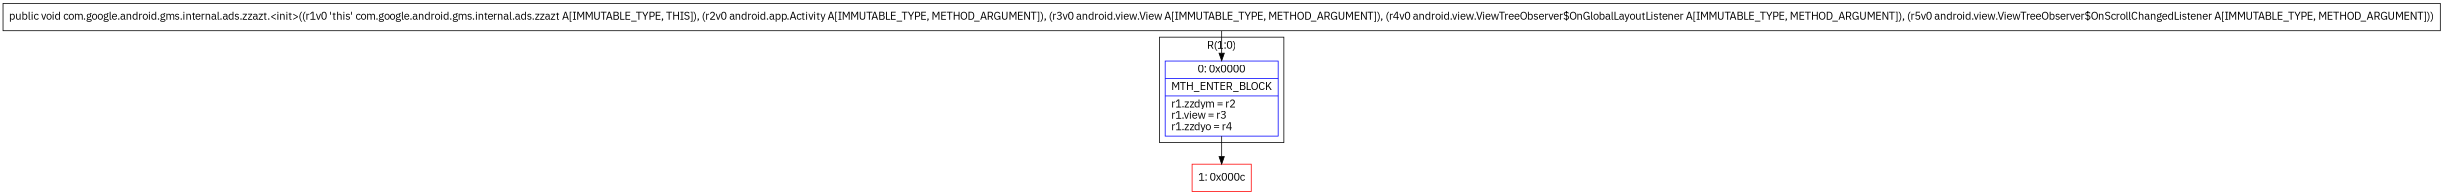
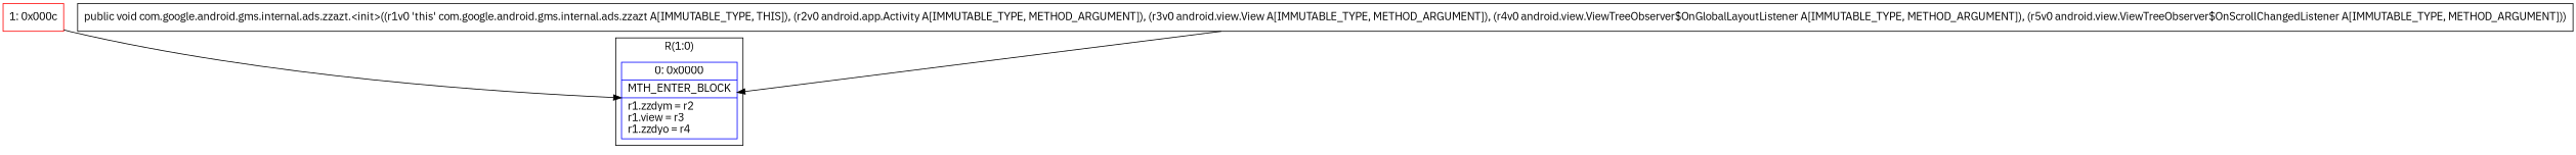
  digraph {
    fontname="IBM Plex Sans"
    node [shape=record fontname="IBM Plex Sans"]
    edge [fontname="IBM Plex Sans"]
    n1 [color=blue label="{0\:\ 0x0000|MTH_ENTER_BLOCK\l|r1.zzdym = r2\lr1.view = r3\lr1.zzdyo = r4\l}"]
    n2 [color=red label="{1\:\ 0x000c}"]
    n3 [label="{public void com.google.android.gms.internal.ads.zzazt.\<init\>((r1v0 'this' com.google.android.gms.internal.ads.zzazt A[IMMUTABLE_TYPE, THIS]), (r2v0 android.app.Activity A[IMMUTABLE_TYPE, METHOD_ARGUMENT]), (r3v0 android.view.View A[IMMUTABLE_TYPE, METHOD_ARGUMENT]), (r4v0 android.view.ViewTreeObserver$OnGlobalLayoutListener A[IMMUTABLE_TYPE, METHOD_ARGUMENT]), (r5v0 android.view.ViewTreeObserver$OnScrollChangedListener A[IMMUTABLE_TYPE, METHOD_ARGUMENT])) }"]
    subgraph cluster_1 {
      label="R(1:0)"
      n1
    }
-   n1 -> n2
+   n2 -> n1
    n3 -> n1
  }
